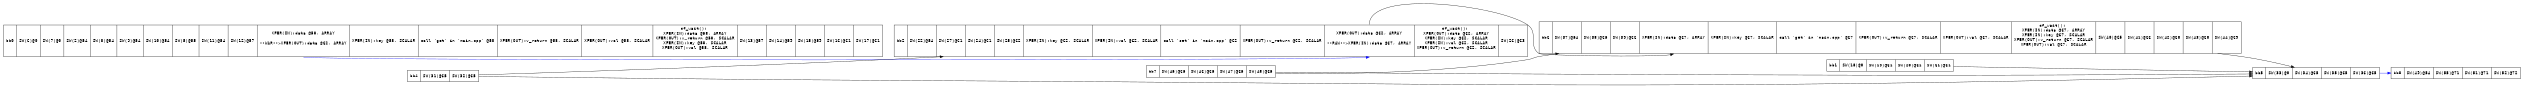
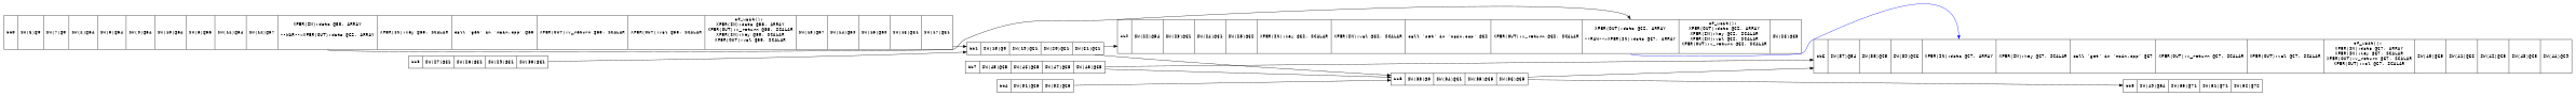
  digraph {
    fontname="DejaVu Sans Mono"
    rankdir=LR
    node [fontname="DejaVu Sans Mono" shape=record]
    edge [fontname="DejaVu Sans Mono"]
    n1 [label="{bb0|<x0000000000B7C430>SW(6)@0\n|<x0000000000B7C380>SW(7)@0\n|<x0000000000B7C850>SW(2)@54\n|<x0000000000B7C170>SW(8)@54\n|<x0000000000B7C900>SW(9)@54\n|<x0000000000B7C9B0>SW(10)@54\n|<x0000000000B7C6F0>SW(5)@55\n|<x0000000000B7CA60>SW(11)@54\n|<x0000000000B7CB10>SW(12)@57\n|<x00000000012FE940>XFER(IN):data @58, ARRAY\n\n--WAR--\>XFER(OUT):data @62, ARRAY\n\n|<x00000000012FEA00>XFER(IN):key @58, SCALAR\n|<x000000000125B680>call 'get' in 'main.cpp' @58\n|<x00000000012FEB80>XFER(OUT):v_return @58, SCALAR\n|<x00000000012FEAC0>XFER(OUT):val @58, SCALAR\n|<x0000000000B7C590>cf_wait(): \nXFER(IN):data @58, ARRAY\nXFER(OUT):v_return @58, SCALAR\nXFER(IN):key @58, SCALAR\nXFER(OUT):val @58, SCALAR\n\n|<x0000000000B7CBC0>SW(13)@57\n|<x0000000000B7CC70>SW(14)@59\n|<x0000000000B7CD20>SW(15)@59\n|<x0000000000B7CDD0>SW(16)@61\n|<x0000000000B7CE80>SW(17)@61\n}"]
    n2 [label="{bb1|<x0000000000B7CF30>SW(18)@0\n|<x0000000000B7CFE0>SW(19)@61\n|<x0000000000B7D090>SW(20)@61\n|<x0000000000B7D140>SW(61)@61\n}"]
-   n3 [label="{bb2|<x0000000000B7D1F0>SW(22)@54\n|<x0000000000B7D2A0>SW(27)@61\n|<x0000000000B7D350>SW(24)@61\n|<x0000000000B7D400>SW(25)@62\n|<x00000000012FED00>XFER(IN):key @62, SCALAR\n|<x00000000012FEDC0>XFER(IN):val @62, SCALAR\n|<x000000000125B760>call 'set' in 'main.cpp' @62\n|<x00000000012FEE80>XFER(OUT):v_return @62, SCALAR\n|<x00000000012FEC40>XFER(OUT):data @62, ARRAY\n\n--RAW--\>XFER(IN):data @67, ARRAY\n\n|<x000000000130C690>cf_wait(): \nXFER(OUT):data @62, ARRAY\nXFER(IN):key @62, SCALAR\nXFER(IN):val @62, SCALAR\nXFER(OUT):v_return @62, SCALAR\n\n|<x0000000000B7D4B0>SW(26)@63\n}"]
-   n4 [label="{bb5|<x0000000000B7D980>SW(33)@0\n|<x0000000000B7DA30>SW(34)@65\n|<x0000000000B7DAE0>SW(35)@65\n|<x0000000000B7DB90>SW(36)@65\n}"]
+   n3 [label="{bb2|<x0000000000B7D1F0>SW(22)@54\n|<x0000000000B7D2A0>SW(23)@61\n|<x0000000000B7D350>SW(24)@61\n|<x0000000000B7D400>SW(25)@62\n|<x00000000012FED00>XFER(IN):key @62, SCALAR\n|<x00000000012FEDC0>XFER(IN):val @62, SCALAR\n|<x000000000125B760>call 'set' in 'main.cpp' @62\n|<x00000000012FEE80>XFER(OUT):v_return @62, SCALAR\n|<x00000000012FEC40>XFER(OUT):data @62, ARRAY\n\n--RAW--\>XFER(IN):data @67, ARRAY\n\n|<x000000000130C690>cf_wait(): \nXFER(OUT):data @62, ARRAY\nXFER(IN):key @62, SCALAR\nXFER(IN):val @62, SCALAR\nXFER(OUT):v_return @62, SCALAR\n\n|<x0000000000B7D4B0>SW(26)@63\n}"]
+   n4 [label="{bb5|<x0000000000B7D980>SW(33)@0\n|<x0000000000B7DA30>SW(34)@61\n|<x0000000000B7DAE0>SW(35)@65\n|<x0000000000B7DB90>SW(36)@65\n}"]
    n5 [label="{bb6|<x0000000000B7DC40>SW(37)@54\n|<x0000000000B7DCF0>SW(38)@65\n|<x0000000000B7DDA0>SW(39)@66\n|<x00000000012FEF40>XFER(IN):data @67, ARRAY\n|<x00000000012FF000>XFER(IN):key @67, SCALAR\n|<x000000000125B5A0>call 'get' in 'main.cpp' @67\n|<x00000000012FF180>XFER(OUT):v_return @67, SCALAR\n|<x00000000012FF0C0>XFER(OUT):val @67, SCALAR\n|<x000000000130C740>cf_wait(): \nXFER(IN):data @67, ARRAY\nXFER(IN):key @67, SCALAR\nXFER(OUT):v_return @67, SCALAR\nXFER(OUT):val @67, SCALAR\n\n|<x0000000000B7DE50>SW(40)@65\n|<x0000000000B7DF00>SW(41)@66\n|<x0000000000B7DFB0>SW(42)@68\n|<x0000000000B7E060>SW(43)@68\n|<x000000000130C060>SW(44)@69\n}"]
    n6 [label="{bb4|<x0000000000B7D560>SW(31)@65\n|<x0000000000B7D8D0>SW(32)@65\n}"]
+   n7 [label="{bb3|<x0000000000B7D610>SW(27)@61\n|<x0000000000B7D6C0>SW(28)@61\n|<x0000000000B7D770>SW(29)@61\n|<x0000000000B7D820>SW(30)@61\n}"]
    n8 [label="{bb8|<x000000000130C3D0>SW(49)@54\n|<x000000000130C480>SW(55)@71\n|<x000000000130C530>SW(51)@71\n|<x000000000130C5E0>SW(52)@72\n}"]
    n9 [label="{bb7|<x000000000130C110>SW(45)@65\n|<x000000000130C1C0>SW(46)@65\n|<x000000000130C270>SW(47)@65\n|<x000000000130C320>SW(48)@65\n}"]
-   n1 -> n3 [color=blue headport=x00000000012FEC40 tailport=x00000000012FE940]
-   n6 -> n3
+   n1 -> n2
+   n1 -> n3 [color=black headport=x00000000012FEC40 tailport=x00000000012FE940]
+   n2 -> n3
    n2 -> n4
-   n3 -> n5 [color=black headport=x00000000012FEF40 tailport=x00000000012FEC40]
-   n5 -> n4
-   n4 -> n8 [color=blue]
+   n3 -> n5 [color=blue headport=x00000000012FEF40 tailport=x00000000012FEC40]
+   n4 -> n5
+   n4 -> n8
    n6 -> n4
+   n7 -> n2
    n9 -> n4
    n9 -> n5
  }
